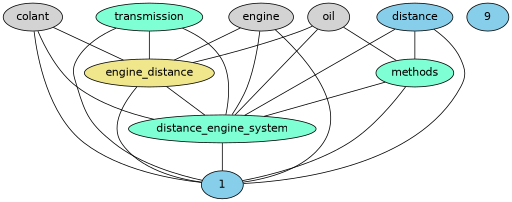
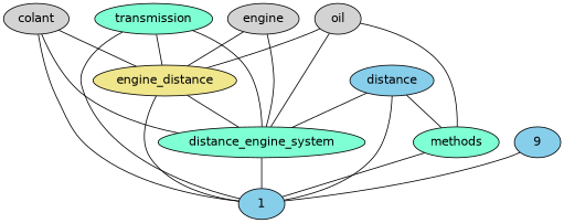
  graph {
    fontname="DejaVu Sans"
    node [fillcolor=aquamarine fontname="DejaVu Sans" style=filled]
    edge [fontname="DejaVu Sans"]
    n1 [fillcolor=khaki label=engine_distance]
    transmission
    n3 [label=distance_engine_system]
    1 [fillcolor=skyblue]
    distance [fillcolor=skyblue]
    methods
    engine [fillcolor=lightgrey]
    colant [fillcolor=lightgrey]
    oil [fillcolor=lightgrey]
    n10 [fillcolor=skyblue label=9]
    n1 -- n3
    n1 -- 1
    transmission -- n1
    transmission -- n3
    transmission -- 1
    n3 -- 1
    distance -- n3
    distance -- 1
    distance -- methods
-   methods -- n3
    methods -- 1
    engine -- n1
    engine -- n3
-   engine -- 1
+   n10 -- 1
    colant -- n1
    colant -- n3
    colant -- 1
    oil -- n1
    oil -- n3
    oil -- methods
  }
